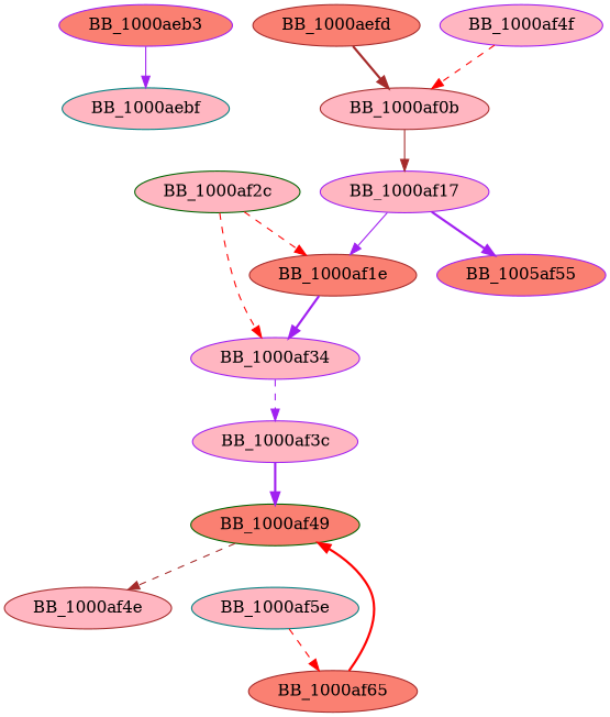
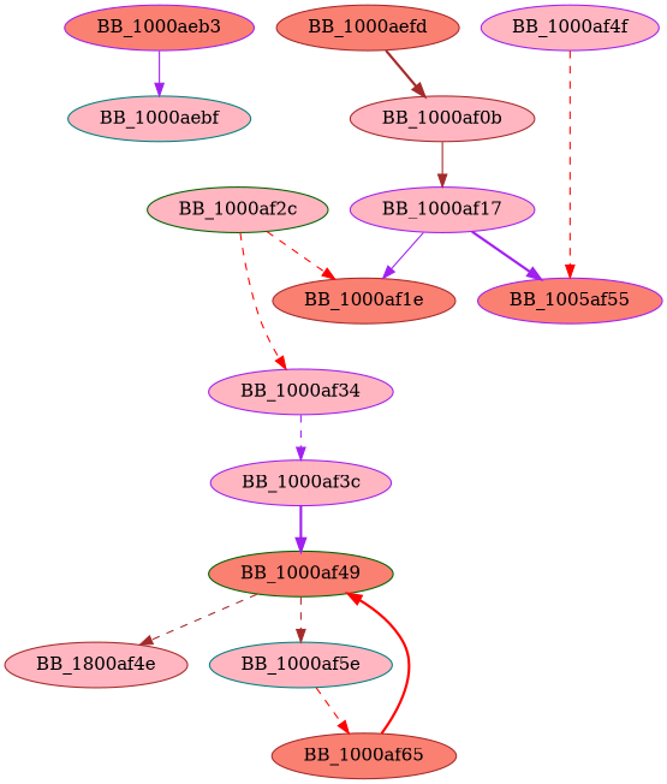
  digraph {
    node [color=purple fillcolor=lightpink style=filled]
    edge [color=purple style=dashed]
    BB_1000aeb3 [fillcolor=salmon]
    BB_1000aebf [color=teal]
    BB_1000aefd [color=brown fillcolor=salmon]
    BB_1000af0b [color=brown]
    BB_1000af17
    BB_1000af1e [color=brown fillcolor=salmon]
    n7 [fillcolor=salmon label=BB_1005af55]
    BB_1000af34
    BB_1000af2c [color=darkgreen]
    BB_1000af3c
    BB_1000af49 [color=darkgreen fillcolor=salmon]
-   BB_1000af4e [color=brown]
+   BB_1000af4e [color=brown label=BB_1800af4e]
    BB_1000af5e [color=teal]
    BB_1000af65 [color=brown fillcolor=salmon]
    BB_1000af4f
    BB_1000aeb3 -> BB_1000aebf [style=solid]
    BB_1000aefd -> BB_1000af0b [color=brown style=bold]
    BB_1000af0b -> BB_1000af17 [color=brown style=solid]
    BB_1000af17 -> BB_1000af1e [style=solid]
    BB_1000af17 -> n7 [style=bold]
-   BB_1000af1e -> BB_1000af34 [style=bold]
    BB_1000af34 -> BB_1000af3c
    BB_1000af2c -> BB_1000af1e [color=red]
    BB_1000af2c -> BB_1000af34 [color=red]
    BB_1000af3c -> BB_1000af49 [style=bold]
    BB_1000af49 -> BB_1000af4e [color=brown]
+   BB_1000af49 -> BB_1000af5e [color=brown]
    BB_1000af5e -> BB_1000af65 [color=red]
    BB_1000af65 -> BB_1000af49 [color=red style=bold]
-   BB_1000af4f -> BB_1000af0b [color=red]
+   BB_1000af4f -> n7 [color=red]
  }
